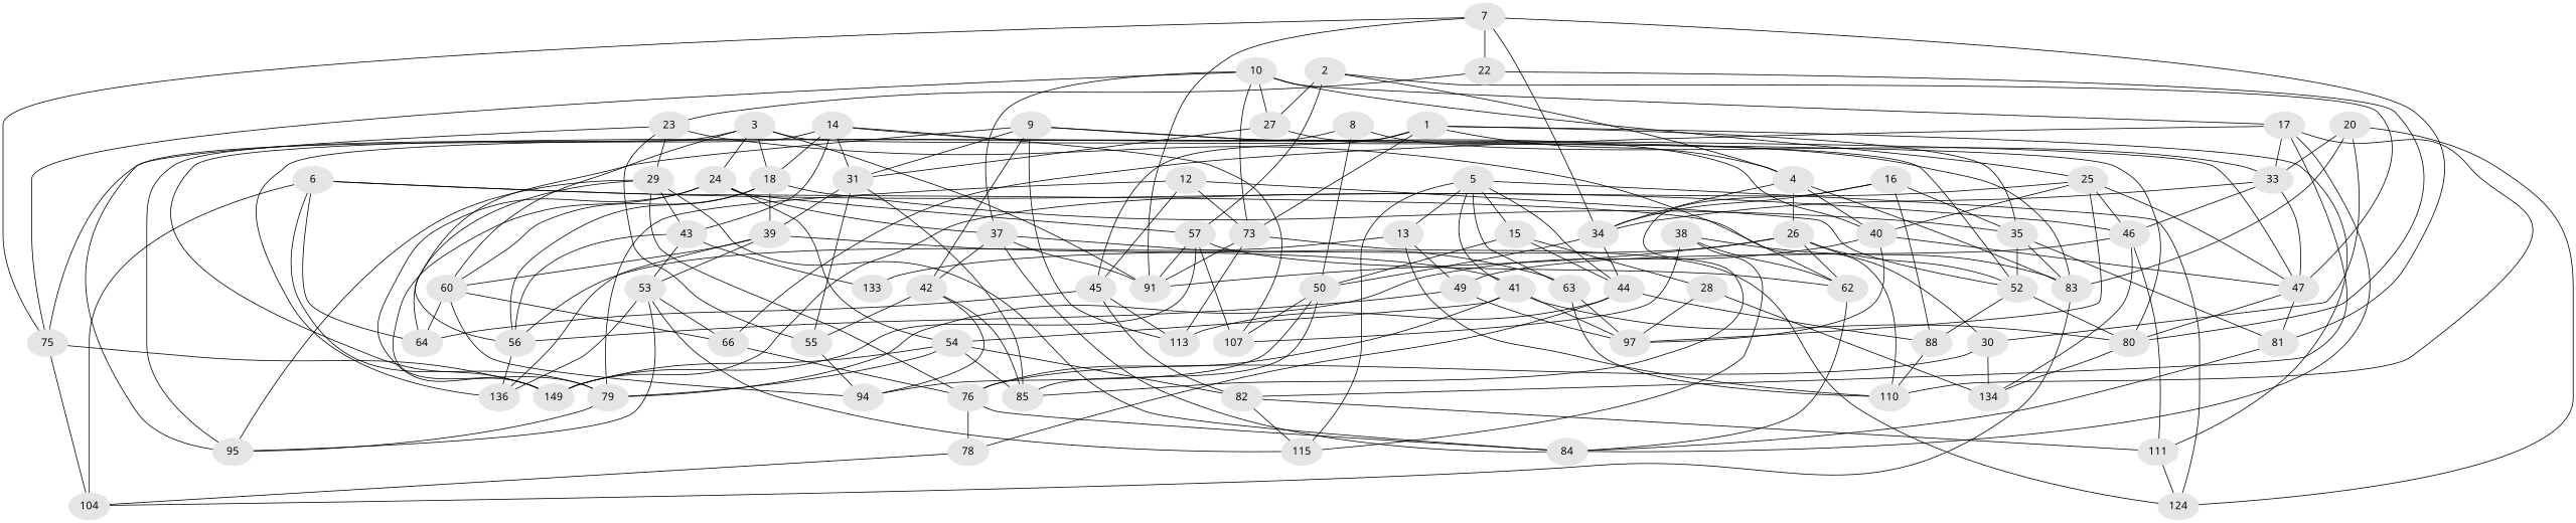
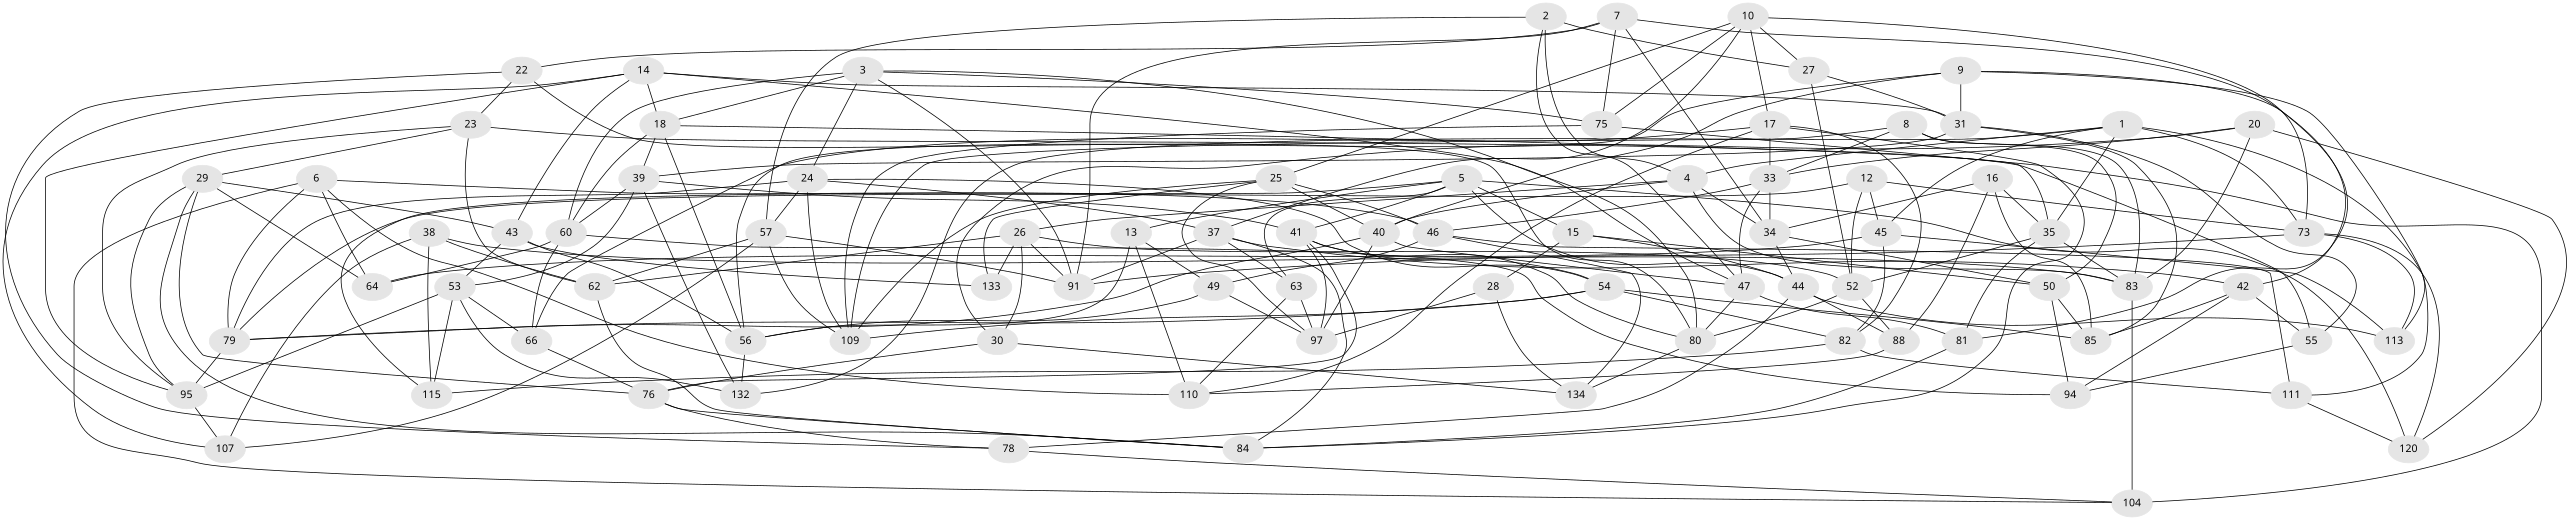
  graph {
    fontname="Noto Sans"
    node [color=gray90 fontname="Noto Sans" style=filled]
    edge [fontname="Noto Sans"]
    1 [super="+106"]
    4 [super="+124"]
    35 [super="+69"]
    45 [super="+87"]
    73 [super="+102"]
    111
-   136
+   136 [label=132]
    26 [super="+32"]
    34 [super="+71"]
    40 [super="+105"]
    83 [super="+121"]
    81
    52 [super="+135"]
    64
    113
    82 [super="+100"]
    91 [super="+122"]
-   120 [label=124]
+   120
    2
    27
    47 [super="+126"]
    57 [super="+74"]
    31 [super="+51"]
    80 [super="+119"]
-   109 [super="+132" label=149]
+   109 [super="+132"]
    107
    62 [super="+92"]
    3 [super="+99"]
    18 [super="+123"]
    24 [super="+86"]
    60 [super="+131"]
    75 [super="+98"]
    56 [super="+112"]
    39 [super="+89"]
    79 [super="+108"]
    37 [super="+70"]
    54 [super="+68"]
    66
    94
    104 [super="+116"]
    134
    30
    133
    44 [super="+61"]
    50 [super="+77"]
    97 [super="+128"]
    5 [super="+36"]
    13
    15
    41 [super="+72"]
    63
    115
    110 [super="+114"]
    49
    28
    76 [super="+137"]
    88
    78
    6 [super="+11"]
    46 [super="+90"]
    95 [super="+103"]
    7 [super="+127"]
    22
    23 [super="+125"]
    84 [super="+101"]
    33 [super="+59"]
    8
    85 [super="+93"]
    9 [super="+67"]
    42 [super="+117"]
    55 [super="+130"]
    10 [super="+21"]
    17 [super="+96"]
    25 [super="+48"]
    12
    14 [super="+129"]
    43 [super="+118"]
    53 [super="+58"]
    16
    20
    29 [super="+65"]
    38
    1 -- 4
    1 -- 35
    1 -- 45
    1 -- 73
    1 -- 111
    1 -- 136
    4 -- 26
    4 -- 34
    4 -- 40
    4 -- 83
    35 -- 83
    35 -- 81
    35 -- 52
    45 -- 64
    45 -- 113
    45 -- 82 [weight=2]
    73 -- 113
    73 -- 91
    73 -- 120
    111 -- 120
    26 -- 52
    26 -- 91
    26 -- 62
    26 -- 30
    26 -- 133
    34 -- 44
    34 -- 50
    40 -- 47
    40 -- 79
    40 -- 97
    83 -- 104
    81 -- 84
    52 -- 80
    52 -- 88
    82 -- 111
    82 -- 115
    2 -- 4
    2 -- 27
    2 -- 47
    2 -- 57
    27 -- 52
    27 -- 31
    47 -- 81
    47 -- 80
    57 -- 91
    57 -- 109
    57 -- 107
    57 -- 62
    31 -- 39
    31 -- 85
    31 -- 55
    80 -- 134
    62 -- 84
    3 -- 91
    3 -- 80
    3 -- 18
    3 -- 24
    3 -- 60
    3 -- 75
    18 -- 35
    18 -- 60
    18 -- 56
    18 -- 39
    24 -- 57
    24 -- 109
    24 -- 79
    24 -- 37
    24 -- 54
    60 -- 64
    60 -- 66
    60 -- 94
    75 -- 109
    75 -- 104 [weight=2]
    56 -- 136
    39 -- 136
    39 -- 60
    39 -- 41
    39 -- 53
    79 -- 95
    37 -- 91
    37 -- 63
    37 -- 84
    37 -- 42
    54 -- 82
    54 -- 109
    54 -- 79
    54 -- 85
    66 -- 76
    30 -- 134
    30 -- 76
    44 -- 113
    44 -- 88
    44 -- 78
    50 -- 94
    50 -- 85
    5 -- 120
    5 -- 44
    5 -- 13
    5 -- 15
    5 -- 41
    5 -- 63
    5 -- 115
    13 -- 56
    13 -- 110
    13 -- 49
    15 -- 44
    15 -- 50
    15 -- 28
    41 -- 80
    41 -- 54
    41 -- 97
    41 -- 76
    63 -- 97
    63 -- 110
    49 -- 56
    49 -- 97
    28 -- 134
    28 -- 97
    76 -- 78
    76 -- 84
    88 -- 110
    78 -- 104
    6 -- 64
    6 -- 79
    6 -- 104
    6 -- 110 [weight=2]
    6 -- 46
    46 -- 111
    46 -- 134
    46 -- 49
-   50 -- 107
+   95 -- 107
    7 -- 34
    7 -- 81
    7 -- 91
    7 -- 75
    7 -- 22
    22 -- 80
+   22 -- 78
    22 -- 23
    23 -- 62 [weight=2]
    23 -- 95
    23 -- 55
    23 -- 29
    33 -- 34
    33 -- 47
    33 -- 46
    8 -- 109
    8 -- 50 [weight=2]
    8 -- 33
    9 -- 40
-   9 -- 83
+   8 -- 83
    9 -- 113
    9 -- 31
    9 -- 56
    9 -- 42
    42 -- 94
    42 -- 85 [weight=2]
    42 -- 55
    55 -- 94
    10 -- 73
    10 -- 27
    10 -- 75
    10 -- 37
    10 -- 17
    10 -- 25
    17 -- 82
    17 -- 66
    17 -- 110
    17 -- 84
    17 -- 33
    25 -- 40
    25 -- 109
-   25 -- 47
+   25 -- 133
    25 -- 97
    25 -- 46
    12 -- 45
    12 -- 73
    12 -- 52
    12 -- 79
    14 -- 47
    14 -- 31
    14 -- 107
    14 -- 18
    14 -- 95
    14 -- 43
    43 -- 56
    43 -- 133 [weight=2]
    43 -- 53
    53 -- 136
    53 -- 66
    53 -- 115
    53 -- 95
    16 -- 35
    16 -- 34
    16 -- 88
    16 -- 85
    20 -- 83
    20 -- 120
    20 -- 30
    20 -- 33
    29 -- 64
    29 -- 76
    29 -- 95
    29 -- 84
    29 -- 43
    38 -- 83
    38 -- 107
    38 -- 62
    38 -- 115
  }
